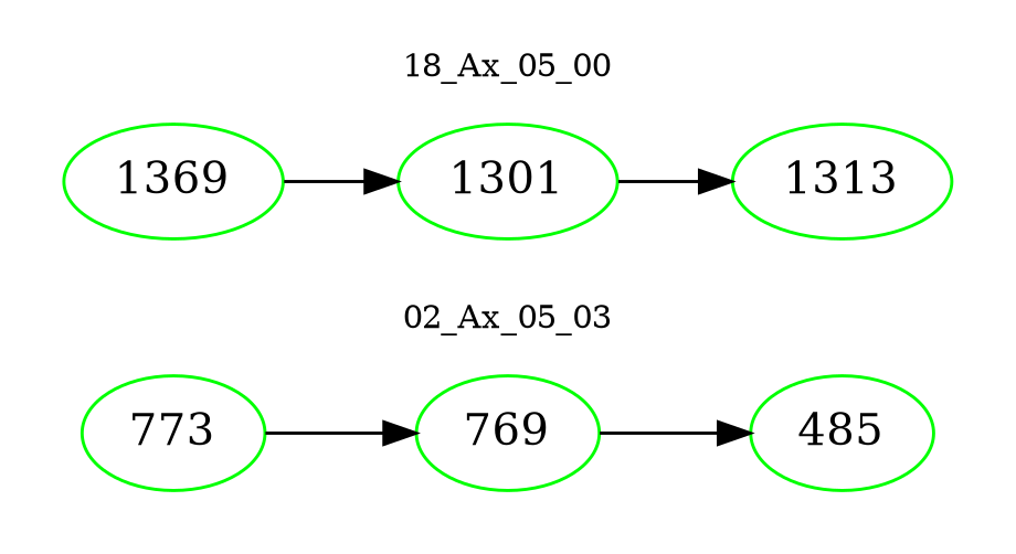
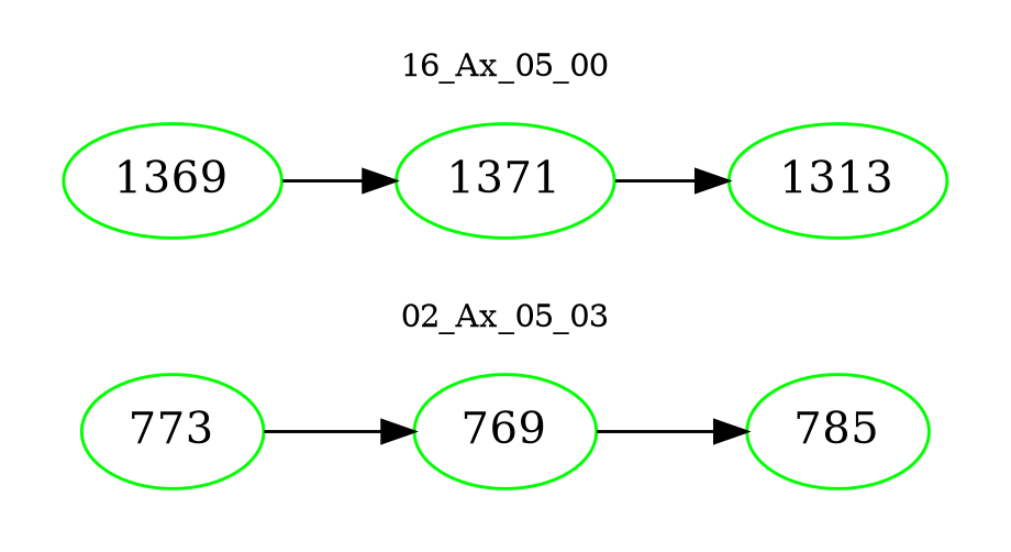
  digraph {
    rankdir=LR
    node [color=green]
    edge [color=black]
    n1 [label=773]
    n2 [label=769]
-   n3 [label=485]
+   n3 [label=785]
    n4 [label=1369]
-   n5 [label=1301]
+   n5 [label=1371]
    n6 [label=1313]
    subgraph cluster_1 {
      color=white
      fontsize=10
      label="02_Ax_05_03"
      n1
      n2
      n3
    }
    subgraph cluster_2 {
      color=white
      fontsize=10
-     label="18_Ax_05_00"
+     label="16_Ax_05_00"
      n4
      n5
      n6
    }
    n1 -> n2
    n2 -> n3
    n4 -> n5
    n5 -> n6
  }
